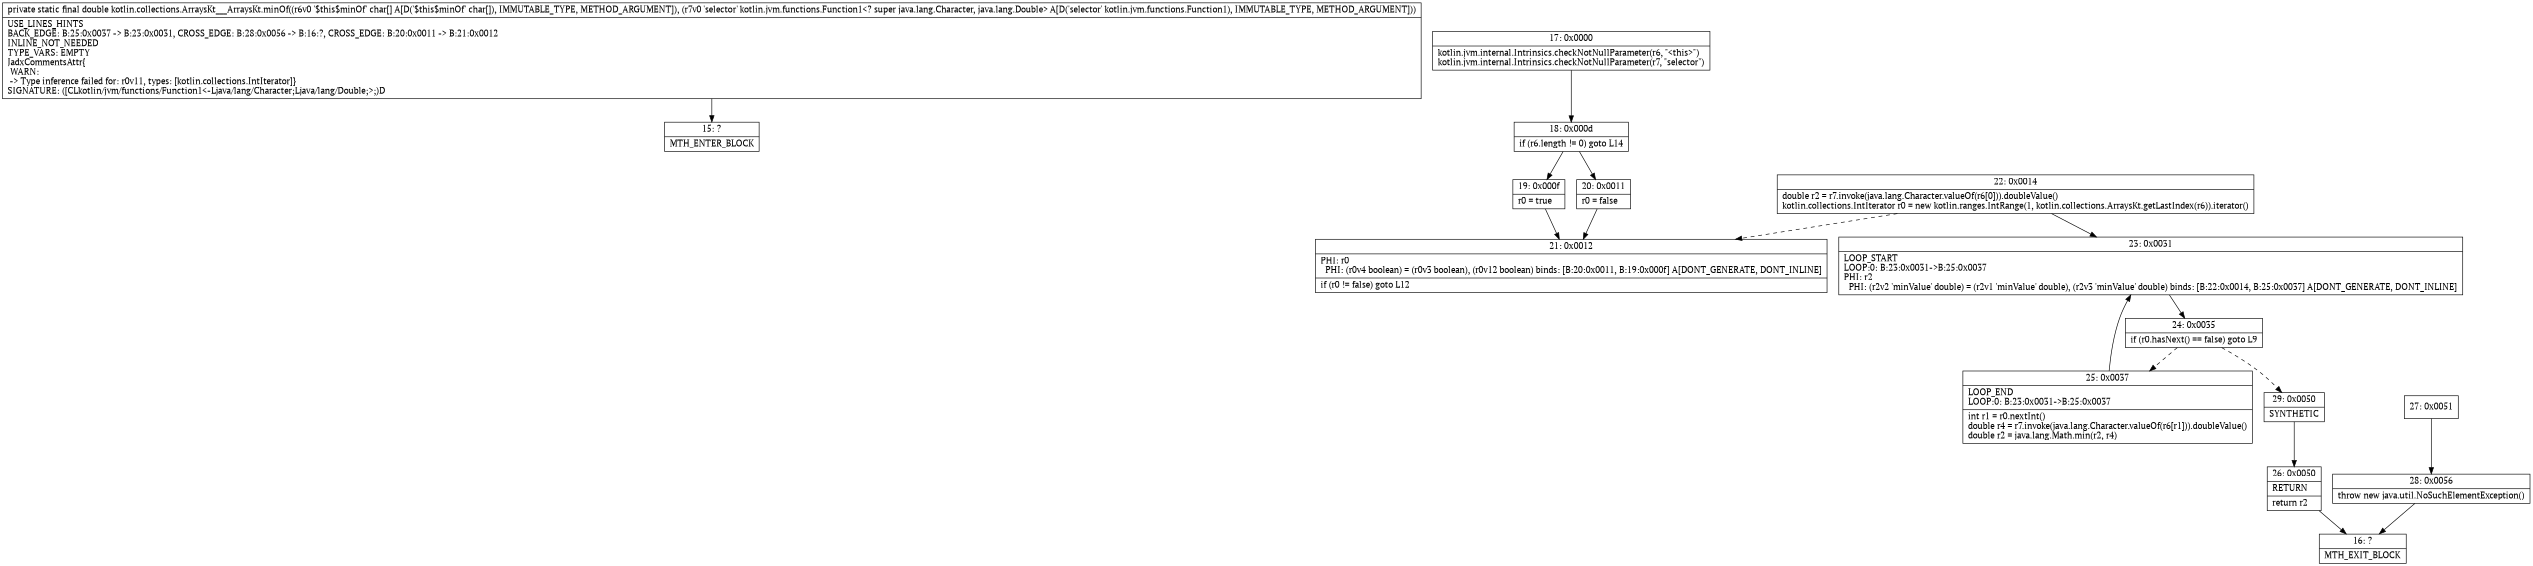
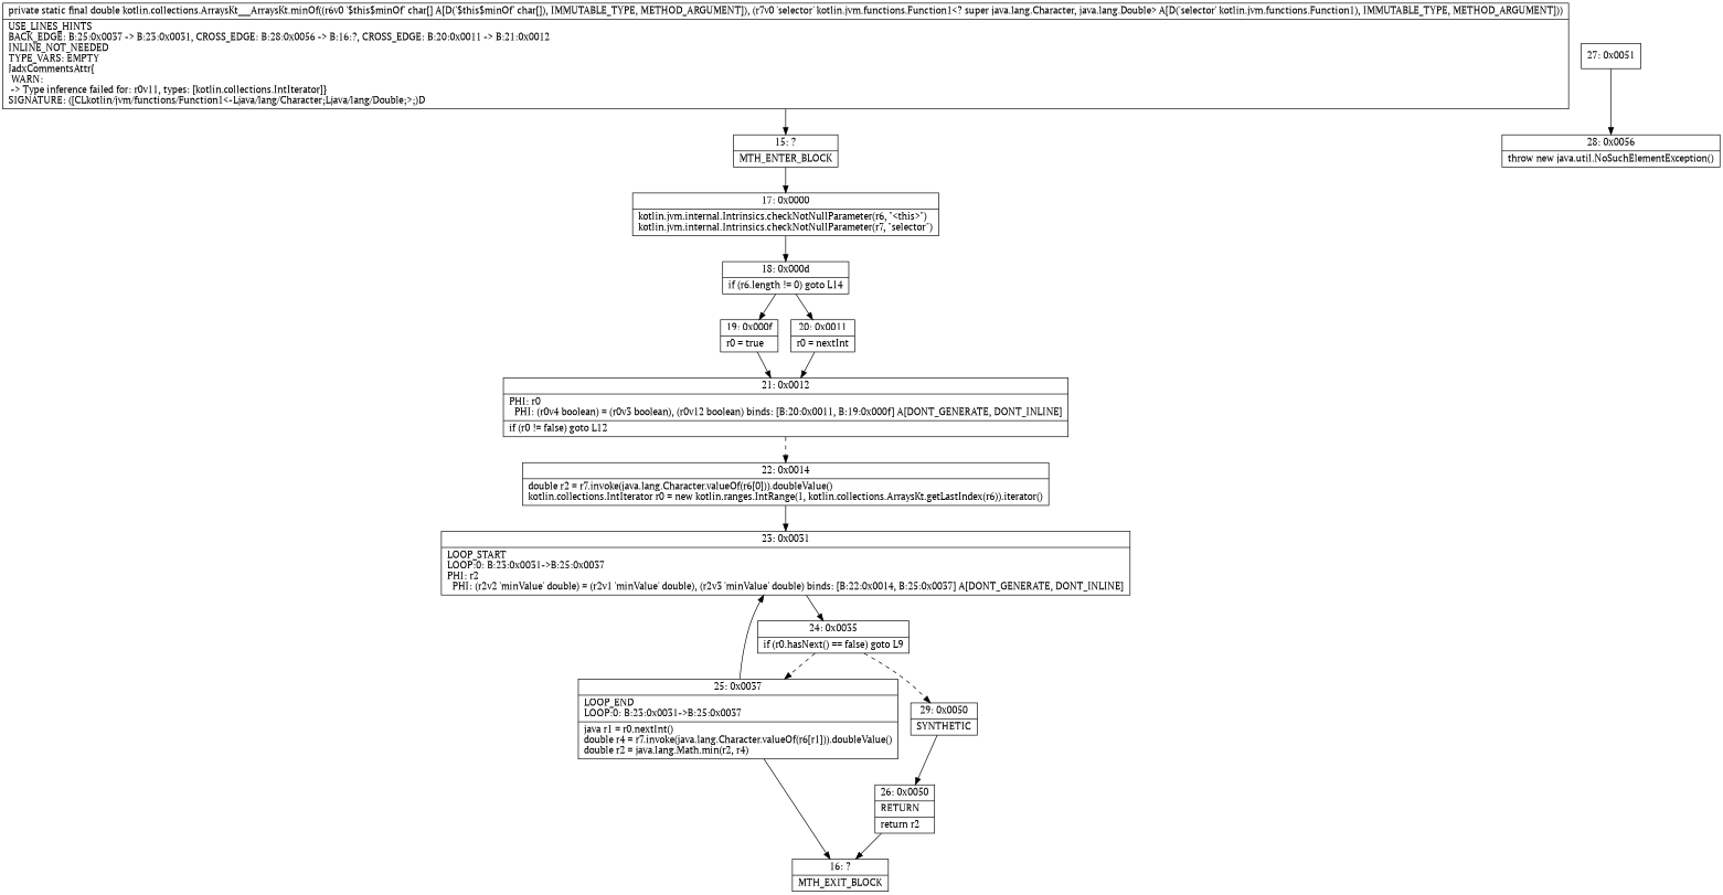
  digraph {
    fontname="PT Serif"
    node [fontname="PT Serif" shape=record]
    edge [fontname="PT Serif"]
    n1 [label="{15\:\ ?|MTH_ENTER_BLOCK\l}"]
    n2 [label="{17\:\ 0x0000|kotlin.jvm.internal.Intrinsics.checkNotNullParameter(r6, \"\<this\>\")\lkotlin.jvm.internal.Intrinsics.checkNotNullParameter(r7, \"selector\")\l}"]
    n3 [label="{18\:\ 0x000d|if (r6.length != 0) goto L14\l}"]
    n4 [label="{19\:\ 0x000f|r0 = true\l}"]
-   n5 [label="{20\:\ 0x0011|r0 = false\l}"]
+   n5 [label="{20\:\ 0x0011|r0 = nextInt\l}"]
    n6 [label="{21\:\ 0x0012|PHI: r0 \l  PHI: (r0v4 boolean) = (r0v3 boolean), (r0v12 boolean) binds: [B:20:0x0011, B:19:0x000f] A[DONT_GENERATE, DONT_INLINE]\l|if (r0 != false) goto L12\l}"]
    n7 [label="{22\:\ 0x0014|double r2 = r7.invoke(java.lang.Character.valueOf(r6[0])).doubleValue()\lkotlin.collections.IntIterator r0 = new kotlin.ranges.IntRange(1, kotlin.collections.ArraysKt.getLastIndex(r6)).iterator()\l}"]
    n8 [label="{23\:\ 0x0031|LOOP_START\lLOOP:0: B:23:0x0031\-\>B:25:0x0037\lPHI: r2 \l  PHI: (r2v2 'minValue' double) = (r2v1 'minValue' double), (r2v3 'minValue' double) binds: [B:22:0x0014, B:25:0x0037] A[DONT_GENERATE, DONT_INLINE]\l}"]
    n9 [label="{27\:\ 0x0051}"]
    n10 [label="{28\:\ 0x0056|throw new java.util.NoSuchElementException()\l}"]
    n11 [label="{24\:\ 0x0035|if (r0.hasNext() == false) goto L9\l}"]
-   n12 [label="{25\:\ 0x0037|LOOP_END\lLOOP:0: B:23:0x0031\-\>B:25:0x0037\l|int r1 = r0.nextInt()\ldouble r4 = r7.invoke(java.lang.Character.valueOf(r6[r1])).doubleValue()\ldouble r2 = java.lang.Math.min(r2, r4)\l}"]
+   n12 [label="{25\:\ 0x0037|LOOP_END\lLOOP:0: B:23:0x0031\-\>B:25:0x0037\l|java r1 = r0.nextInt()\ldouble r4 = r7.invoke(java.lang.Character.valueOf(r6[r1])).doubleValue()\ldouble r2 = java.lang.Math.min(r2, r4)\l}"]
    n13 [label="{29\:\ 0x0050|SYNTHETIC\l}"]
    n14 [label="{26\:\ 0x0050|RETURN\l|return r2\l}"]
    n15 [label="{16\:\ ?|MTH_EXIT_BLOCK\l}"]
    n16 [label="{private static final double kotlin.collections.ArraysKt___ArraysKt.minOf((r6v0 '$this$minOf' char[] A[D('$this$minOf' char[]), IMMUTABLE_TYPE, METHOD_ARGUMENT]), (r7v0 'selector' kotlin.jvm.functions.Function1\<? super java.lang.Character, java.lang.Double\> A[D('selector' kotlin.jvm.functions.Function1), IMMUTABLE_TYPE, METHOD_ARGUMENT]))  | USE_LINES_HINTS\lBACK_EDGE: B:25:0x0037 \-\> B:23:0x0031, CROSS_EDGE: B:28:0x0056 \-\> B:16:?, CROSS_EDGE: B:20:0x0011 \-\> B:21:0x0012\lINLINE_NOT_NEEDED\lTYPE_VARS: EMPTY\lJadxCommentsAttr\{\l WARN: \l \-\> Type inference failed for: r0v11, types: [kotlin.collections.IntIterator]\}\lSIGNATURE: ([CLkotlin\/jvm\/functions\/Function1\<\-Ljava\/lang\/Character;Ljava\/lang\/Double;\>;)D\l}"]
+   n1 -> n2
    n2 -> n3
    n3 -> n4 [style=solid]
    n3 -> n5
    n4 -> n6
    n5 -> n6
-   n7 -> n6 [style=dashed]
+   n6 -> n7 [style=dashed]
    n7 -> n8
    n8 -> n11
    n9 -> n10
-   n10 -> n15
+   n12 -> n15
    n11 -> n12 [style=dashed]
    n11 -> n13 [style=dashed]
    n12 -> n8
    n13 -> n14
    n14 -> n15
    n16 -> n1
  }
